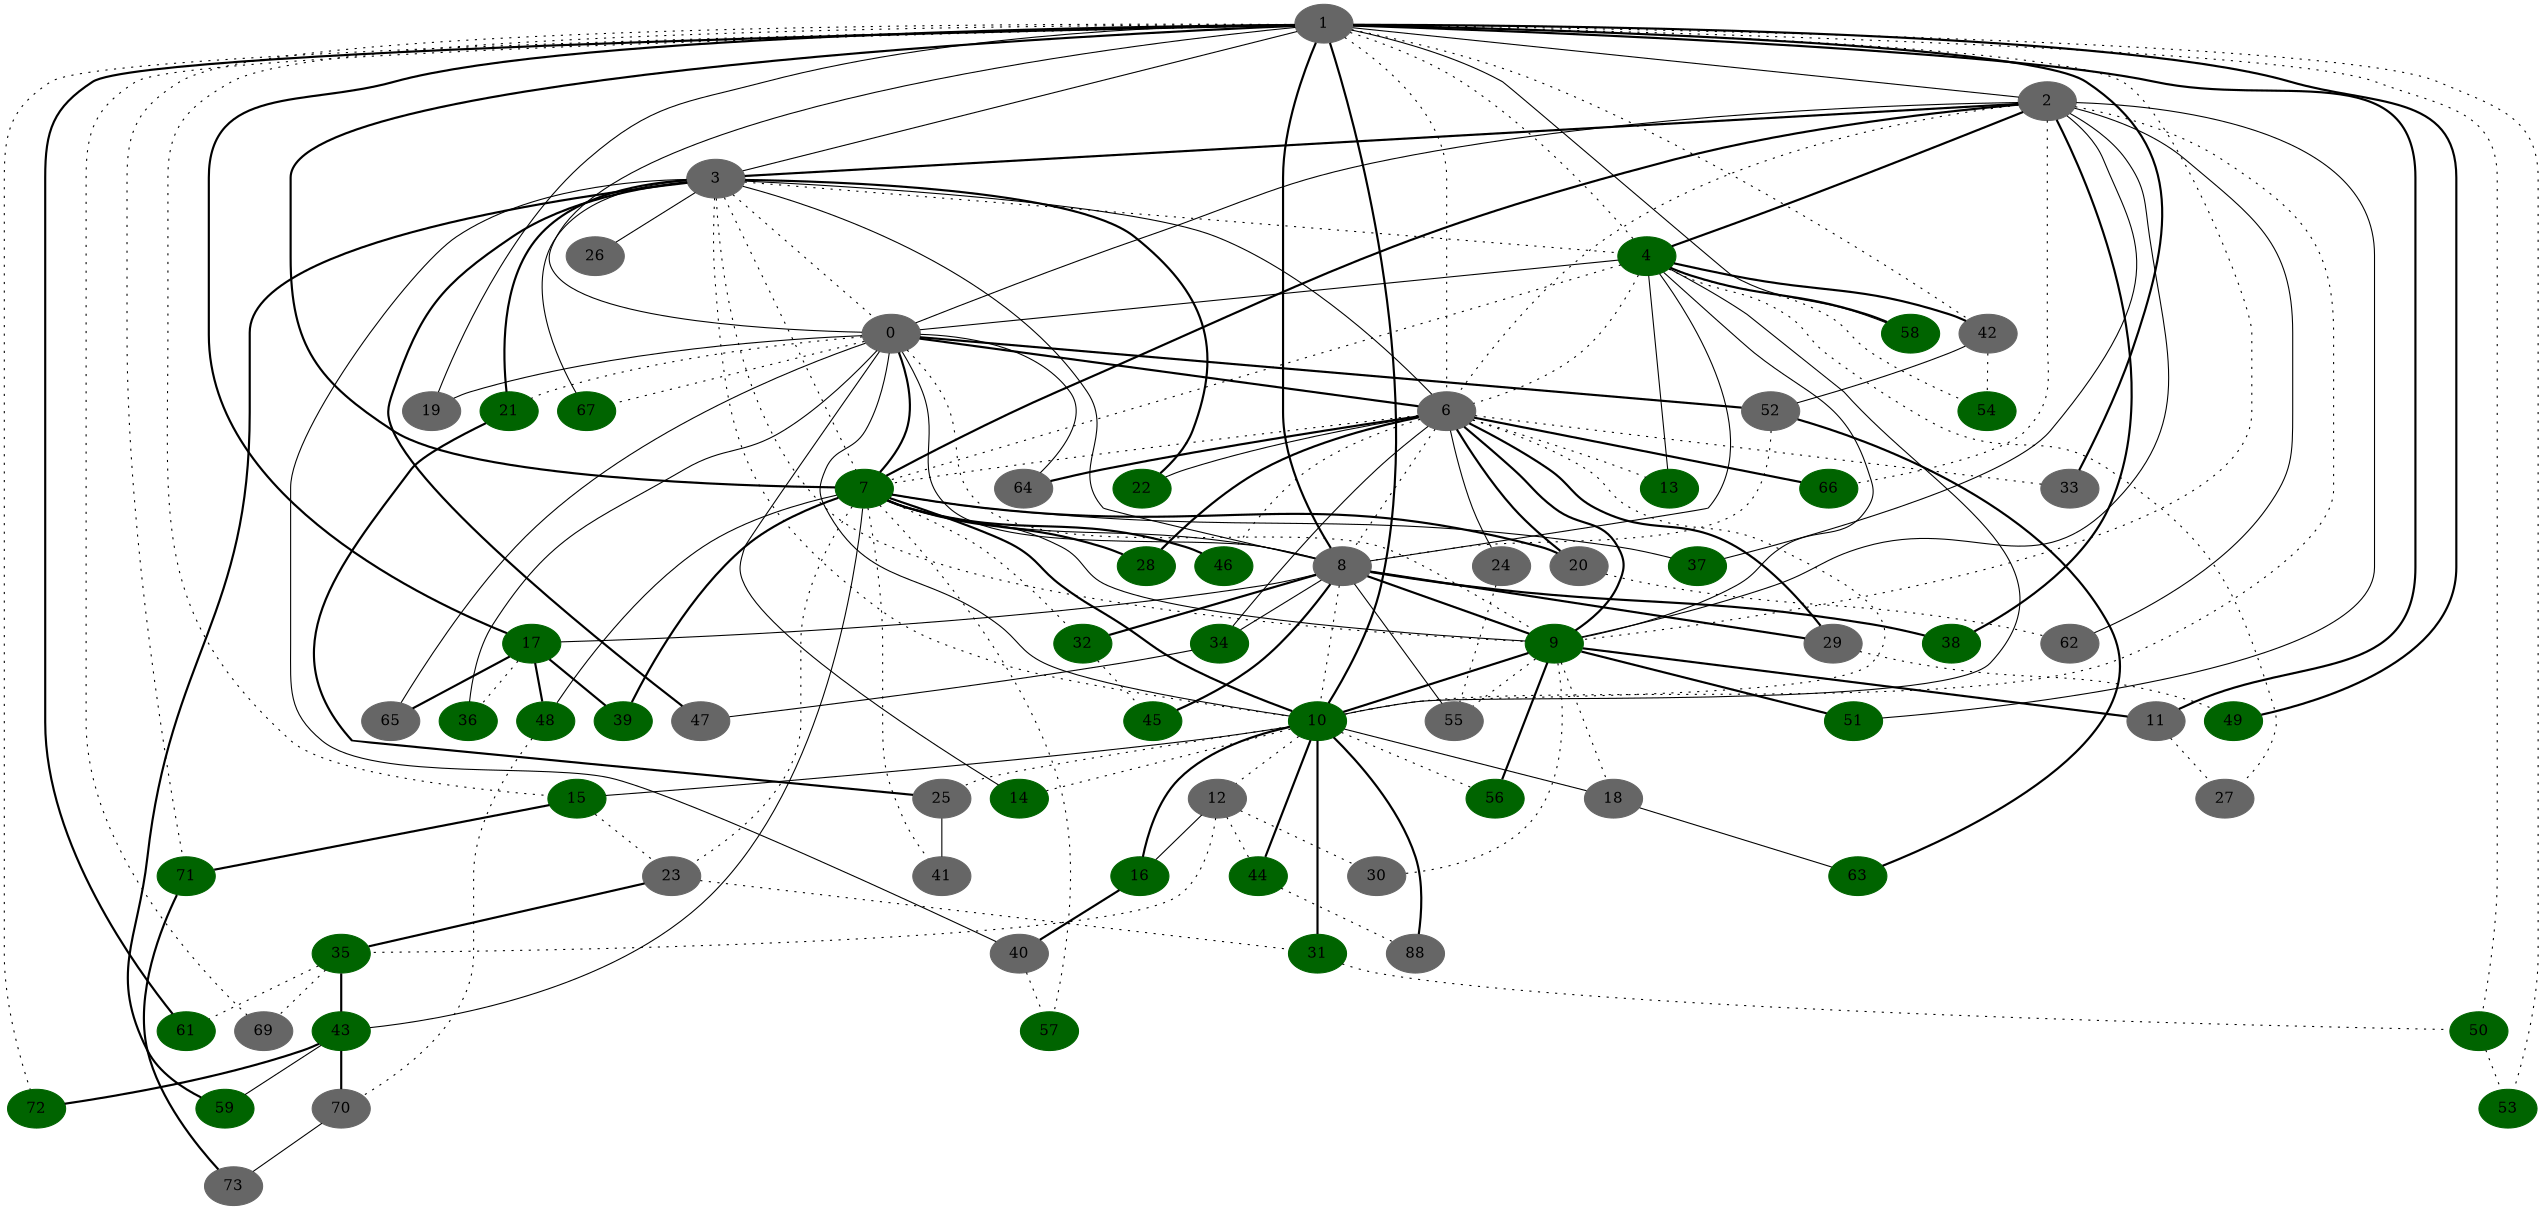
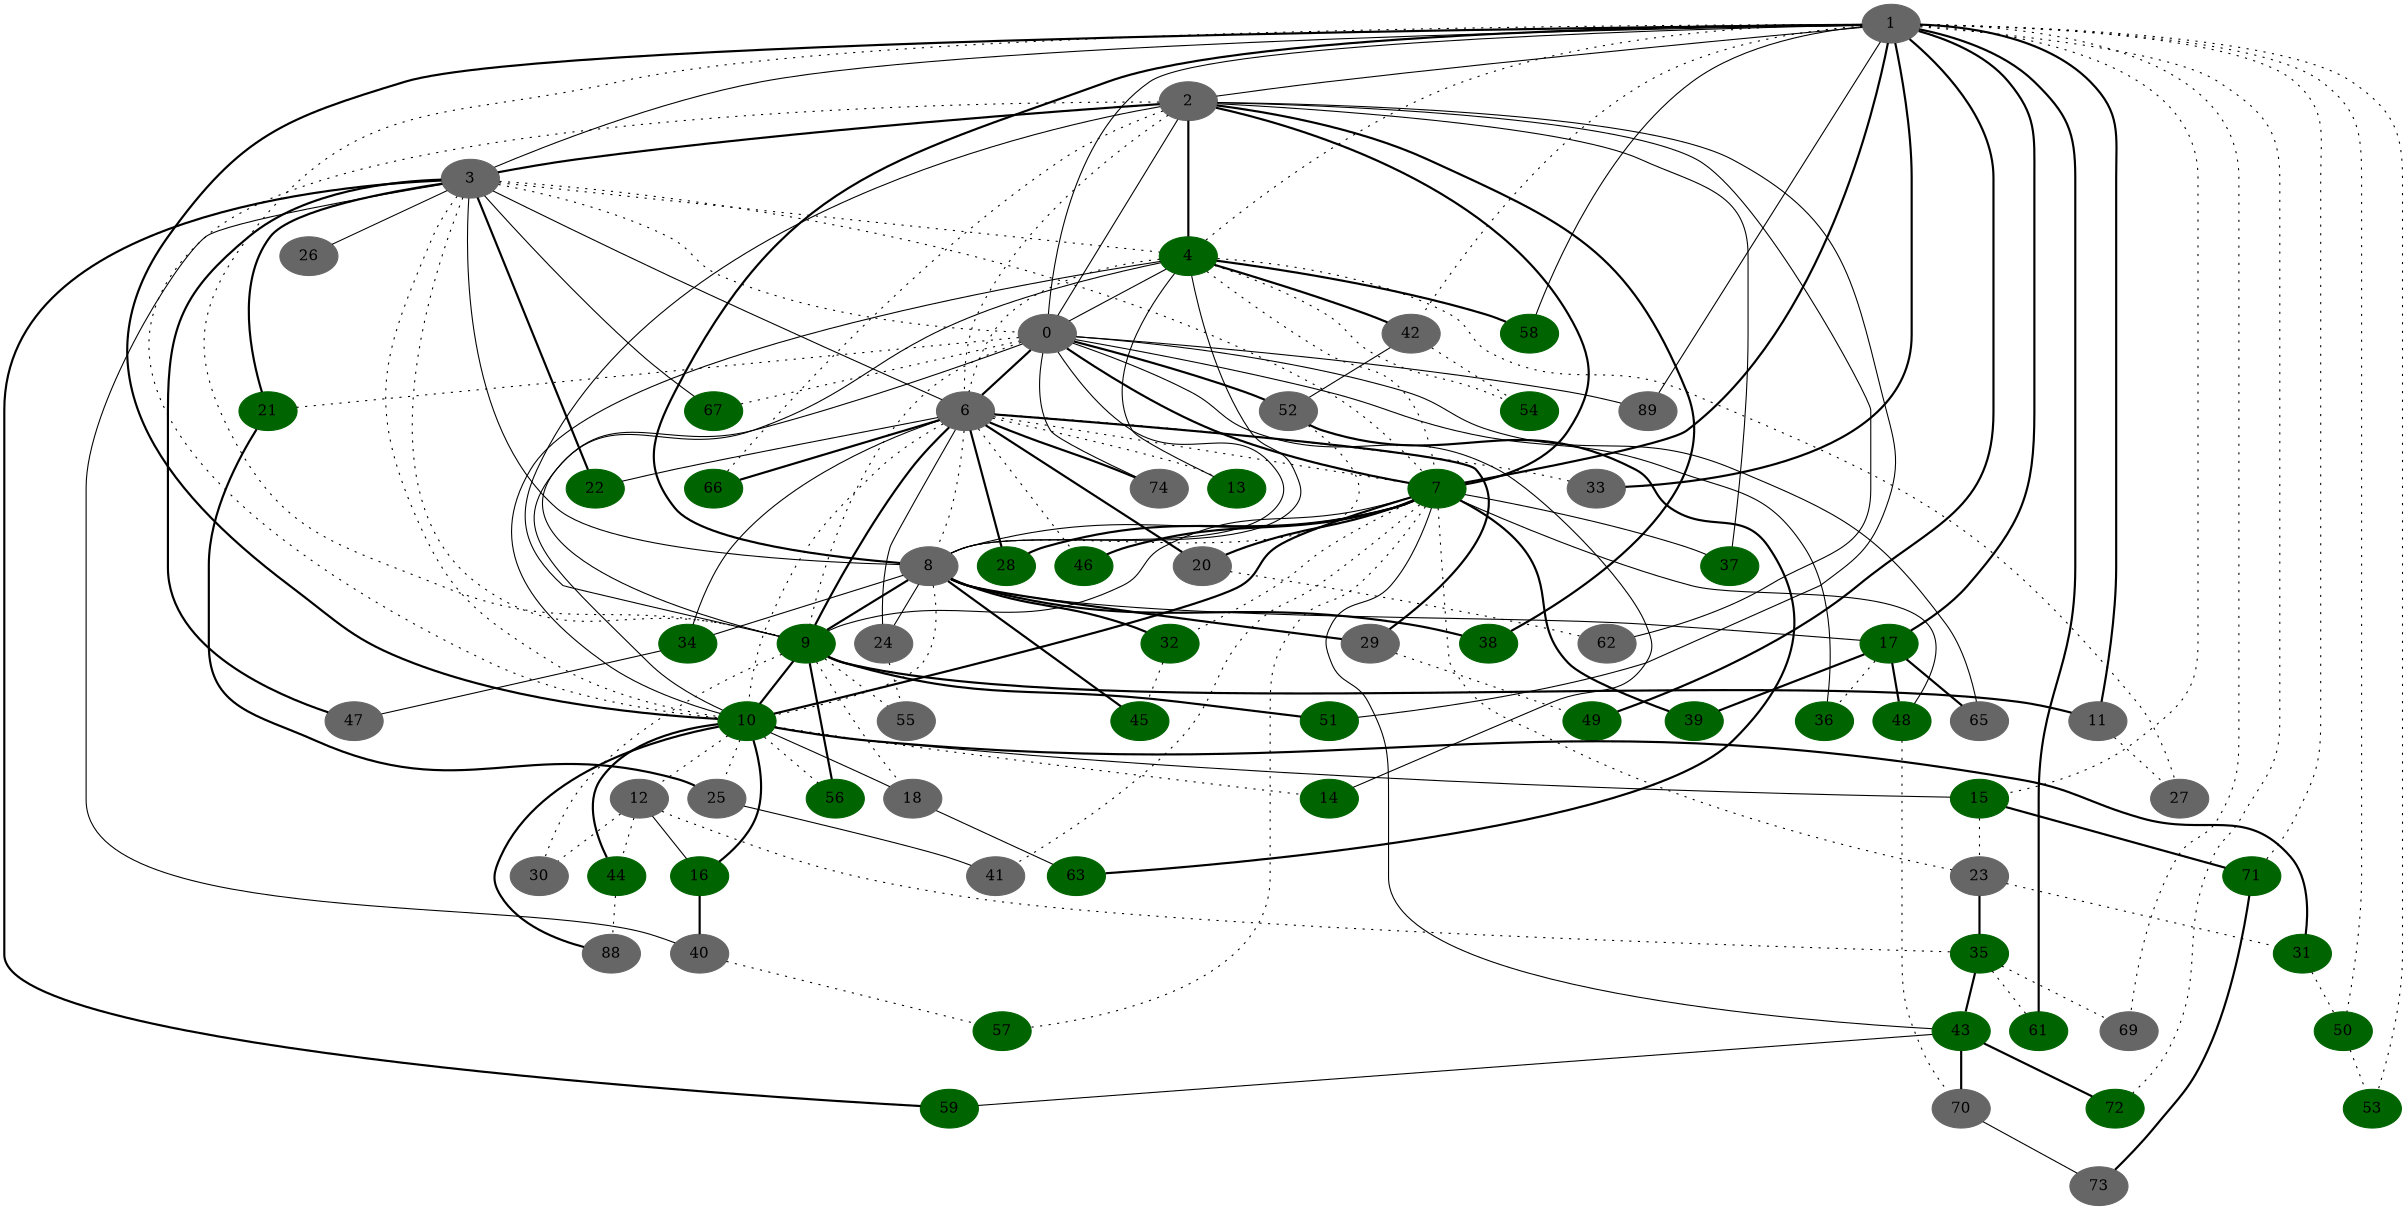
  graph {
    node [color=darkgreen style=filled]
    edge [style=dotted]
    1 [color=gray40]
    2 [color=gray40]
    3 [color=gray40]
    4
    n5 [color=gray40 label=0]
    6 [color=gray40]
    7
    8 [color=gray40]
    9
    10
    11 [color=gray40]
    15
    17
-   19 [color=gray40]
+   19 [color=gray40 label=89]
    33 [color=gray40]
    42 [color=gray40]
    49
    50
    53
    58
    61
    69 [color=gray40]
    71
    72
    37
    38
    51
    62 [color=gray40]
    66
    26 [color=gray40]
    21
    22
    40 [color=gray40]
    47 [color=gray40]
    59
    67
    13
    27 [color=gray40]
    54
    14
    36
    52 [color=gray40]
-   64 [color=gray40]
+   64 [color=gray40 label=74]
    65 [color=gray40]
    20 [color=gray40]
    28
    29 [color=gray40]
    34
    46
    24 [color=gray40]
    23 [color=gray40]
    32
    39
    41 [color=gray40]
    43
    48
    57
    45
    18 [color=gray40]
    30 [color=gray40]
    55 [color=gray40]
    56
    12 [color=gray40]
    16
    25 [color=gray40]
    31
    44
    n68 [color=gray40 label=88]
    73 [color=gray40]
    35
    63
    70 [color=gray40]
    1 -- 2 [style=solid]
    1 -- 3 [style=solid]
    1 -- 4
    1 -- n5 [style=solid]
-   1 -- 6
    1 -- 7 [style=bold]
    1 -- 8 [style=bold]
    1 -- 9
    1 -- 10 [style=bold]
    1 -- 11 [style=bold]
    1 -- 15
    1 -- 17 [style=bold]
    1 -- 19 [style=solid]
    1 -- 33 [style=bold]
    1 -- 42
    1 -- 49 [style=bold]
    1 -- 50
    1 -- 53
    1 -- 58 [style=solid]
    1 -- 61 [style=bold]
    1 -- 69
    1 -- 71
    1 -- 72
    2 -- 3 [style=bold]
    2 -- 4 [style=bold]
    2 -- n5 [style=solid]
    2 -- 6
    2 -- 7 [style=bold]
    2 -- 9 [style=solid]
    2 -- 10
    2 -- 37 [style=solid]
    2 -- 38 [style=bold]
    2 -- 51 [style=solid]
    2 -- 62 [style=solid]
    2 -- 66
    3 -- 4
    3 -- n5
    3 -- 6 [style=solid]
    3 -- 7
    3 -- 8 [style=solid]
    3 -- 9
    3 -- 10
    3 -- 26 [style=solid]
    3 -- 21 [style=bold]
    3 -- 22 [style=bold]
    3 -- 40 [style=solid]
    3 -- 47 [style=bold]
    3 -- 59 [style=bold]
    3 -- 67 [style=solid]
    4 -- n5 [style=solid]
    4 -- 6
    4 -- 7
    4 -- 8 [style=solid]
    4 -- 9 [style=solid]
    4 -- 10 [style=solid]
    4 -- 42 [style=bold]
    4 -- 58 [style=bold]
    4 -- 13 [style=solid]
    4 -- 27
    4 -- 54
    n5 -- 6 [style=bold]
    n5 -- 7 [style=bold]
    n5 -- 8 [style=solid]
    n5 -- 9
    n5 -- 10 [style=solid]
    n5 -- 19 [style=solid]
    n5 -- 21
    n5 -- 67
    n5 -- 14 [style=solid]
    n5 -- 36 [style=solid]
    n5 -- 52 [style=bold]
    n5 -- 64 [style=solid]
    n5 -- 65 [style=solid]
    6 -- 7
    6 -- 8
    6 -- 9 [style=bold]
    6 -- 10
    6 -- 33
    6 -- 66 [style=bold]
    6 -- 22 [style=solid]
    6 -- 13
    6 -- 64 [style=bold]
    6 -- 20 [style=bold]
    6 -- 28 [style=bold]
    6 -- 29 [style=bold]
    6 -- 34 [style=solid]
    6 -- 46
    6 -- 24 [style=solid]
    7 -- 8 [style=solid]
    7 -- 9 [style=solid]
    7 -- 10 [style=bold]
    7 -- 37 [style=solid]
    7 -- 20 [style=bold]
    7 -- 28 [style=bold]
    7 -- 46 [style=bold]
    7 -- 23
    7 -- 32
    7 -- 39 [style=bold]
    7 -- 41
    7 -- 43 [style=solid]
    7 -- 48 [style=solid]
    7 -- 57
    8 -- 9 [style=bold]
    8 -- 10
    8 -- 17 [style=solid]
    8 -- 38 [style=bold]
    8 -- 29 [style=bold]
    8 -- 34 [style=solid]
-   8 -- 55 [style=solid]
+   8 -- 24 [style=solid]
    8 -- 32 [style=bold]
    8 -- 45 [style=bold]
    9 -- 10 [style=bold]
    9 -- 11 [style=bold]
    9 -- 51 [style=bold]
    9 -- 18
    9 -- 30
    9 -- 55
    9 -- 56 [style=bold]
    10 -- 15 [style=solid]
    10 -- 14
    10 -- 18 [style=solid]
    10 -- 56
    10 -- 12
    10 -- 16 [style=bold]
    10 -- 25
    10 -- 31 [style=bold]
    10 -- 44 [style=bold]
    10 -- n68 [style=bold]
    11 -- 27
    15 -- 71 [style=bold]
    15 -- 23
    17 -- 36
    17 -- 65 [style=bold]
    17 -- 39 [style=bold]
    17 -- 48 [style=bold]
    42 -- 54
    42 -- 52 [style=solid]
    50 -- 53
    71 -- 73 [style=bold]
    21 -- 25 [style=bold]
    40 -- 57
    52 -- 8
    52 -- 63 [style=bold]
    20 -- 62
    29 -- 49
    34 -- 47 [style=solid]
    24 -- 55
    23 -- 31
    23 -- 35 [style=bold]
    32 -- 45
    43 -- 72 [style=bold]
    43 -- 59 [style=solid]
    43 -- 70 [style=bold]
    48 -- 70
    18 -- 63 [style=solid]
    12 -- 30
    12 -- 16 [style=solid]
    12 -- 44
    12 -- 35
    16 -- 40 [style=bold]
    25 -- 41 [style=solid]
    31 -- 50
    44 -- n68
    35 -- 61
    35 -- 69
    35 -- 43 [style=bold]
    70 -- 73 [style=solid]
  }
